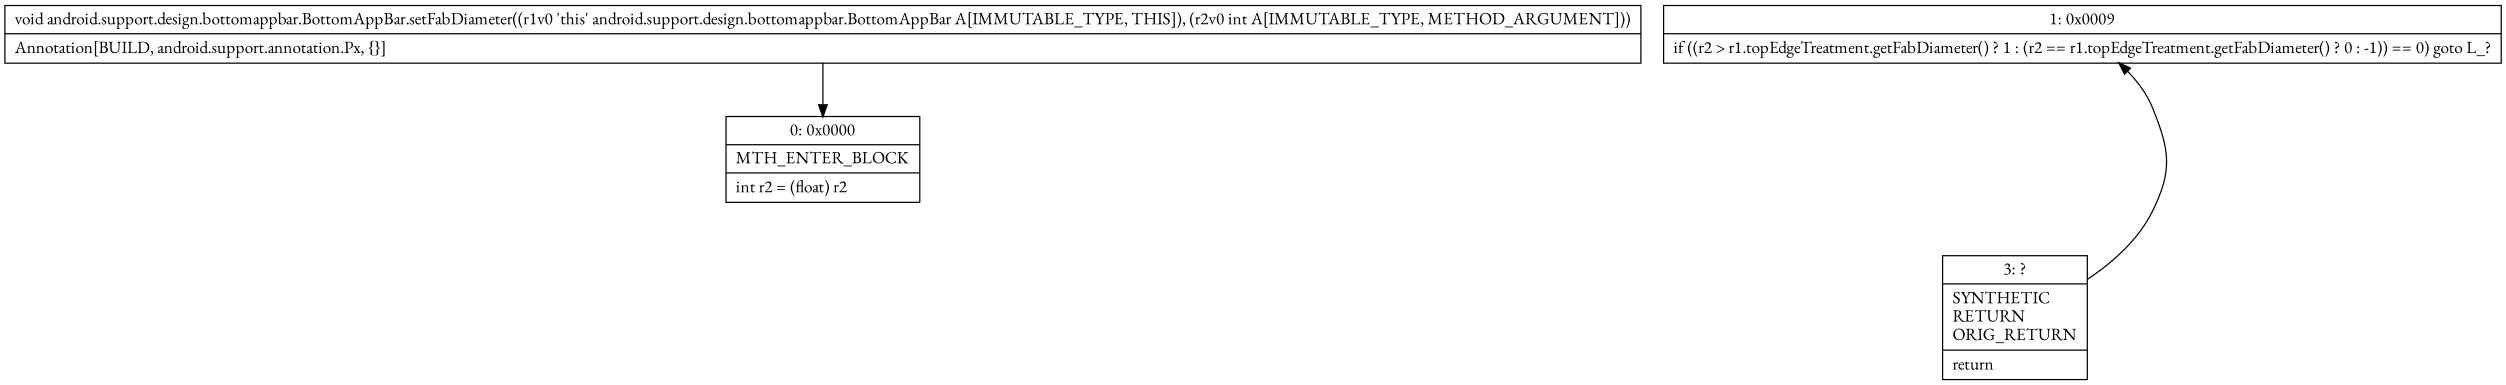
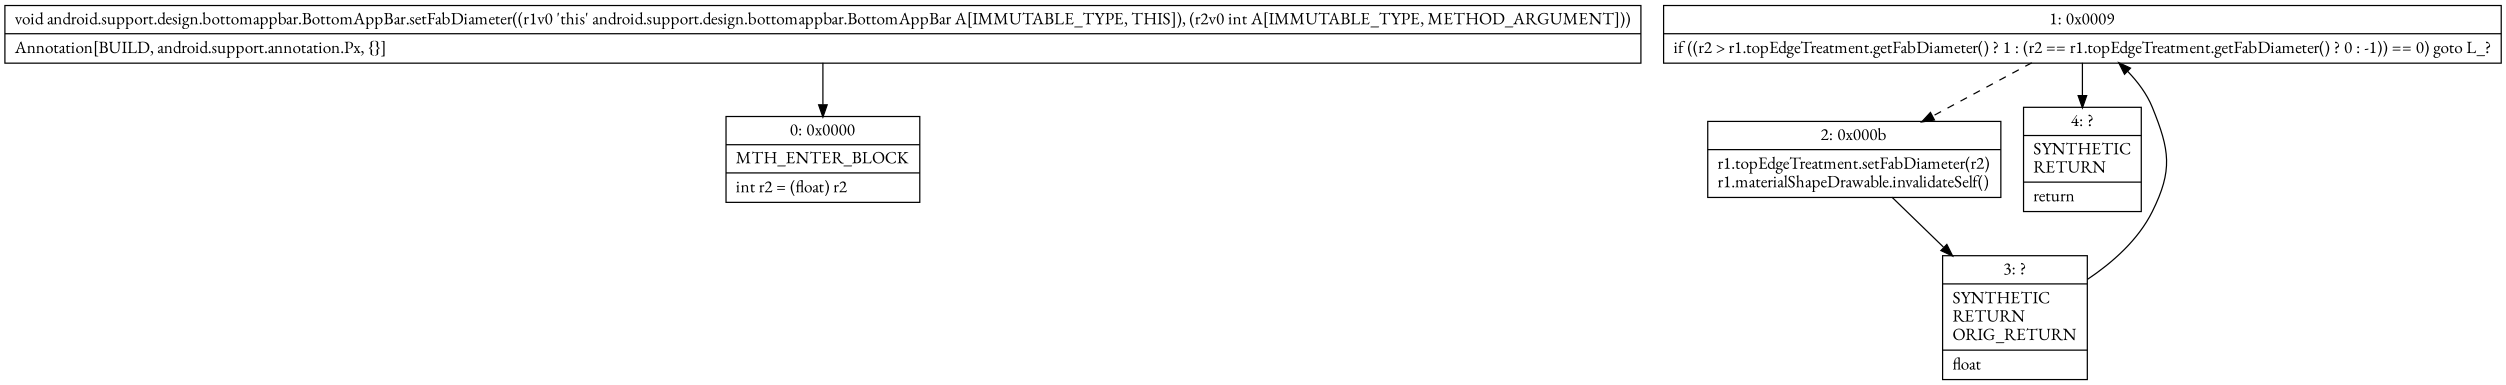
  digraph {
    fontname="EB Garamond"
    node [fontname="EB Garamond" shape=record]
    edge [fontname="EB Garamond"]
    n1 [label="{0\:\ 0x0000|MTH_ENTER_BLOCK\l|int r2 = (float) r2\l}"]
    n2 [label="{1\:\ 0x0009|if ((r2 \> r1.topEdgeTreatment.getFabDiameter() ? 1 : (r2 == r1.topEdgeTreatment.getFabDiameter() ? 0 : \-1)) == 0) goto L_?\l}"]
-   n5 [label="{3\:\ ?|SYNTHETIC\lRETURN\lORIG_RETURN\l|return\l}"]
+   n3 [label="{2\:\ 0x000b|r1.topEdgeTreatment.setFabDiameter(r2)\lr1.materialShapeDrawable.invalidateSelf()\l}"]
+   n4 [label="{4\:\ ?|SYNTHETIC\lRETURN\l|return\l}"]
+   n5 [label="{3\:\ ?|SYNTHETIC\lRETURN\lORIG_RETURN\l|float\l}"]
    n6 [label="{void android.support.design.bottomappbar.BottomAppBar.setFabDiameter((r1v0 'this' android.support.design.bottomappbar.BottomAppBar A[IMMUTABLE_TYPE, THIS]), (r2v0 int A[IMMUTABLE_TYPE, METHOD_ARGUMENT]))  | Annotation[BUILD, android.support.annotation.Px, \{\}]\l}"]
+   n2 -> n3 [style=dashed]
+   n2 -> n4
+   n3 -> n5
    n5 -> n2
    n6 -> n1
  }
